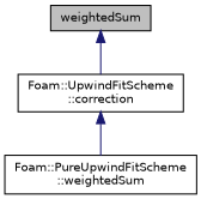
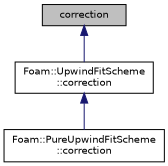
  digraph {
    rankdir=TB
    node [color=black fontname=Helvetica fontsize=10 shape=record]
    edge [color=midnightblue dir=back fontname=Helvetica fontsize=10 labelfontname=Helvetica labelfontsize=10 style=solid]
-   n1 [fillcolor=grey75 fontcolor=black height=0.2 label=weightedSum style=filled width=0.4]
+   n1 [fillcolor=grey75 fontcolor=black height=0.2 label=correction style=filled width=0.4]
    n2 [height=0.2 label="Foam::UpwindFitScheme\l::correction" width=0.4]
-   n3 [height=0.2 label="Foam::PureUpwindFitScheme\l::weightedSum" width=0.4]
+   n3 [height=0.2 label="Foam::PureUpwindFitScheme\l::correction" width=0.4]
    n1 -> n2
    n2 -> n3
  }
